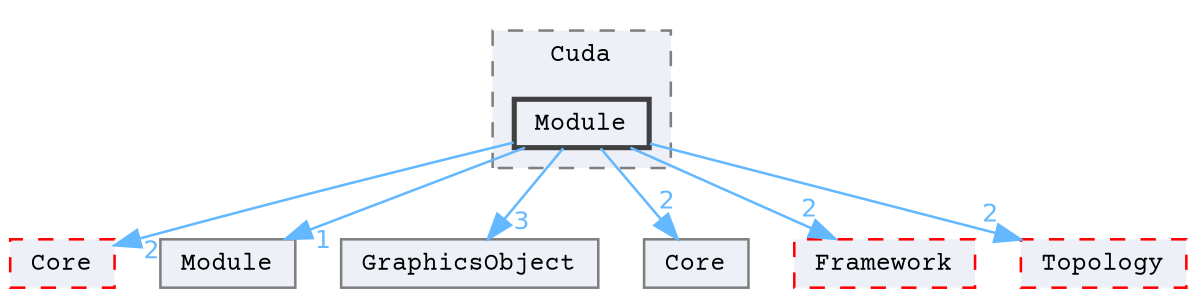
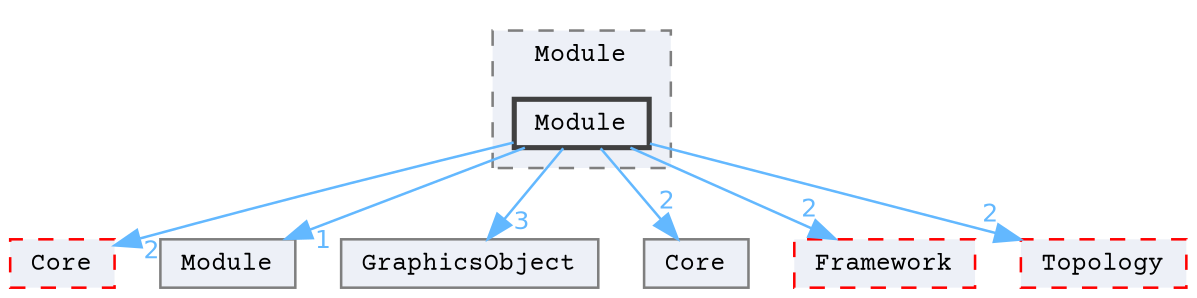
  digraph {
    compound=true
    fontname="Courier Prime"
    node [color=red fillcolor="#edf0f7" fontname="Courier Prime" fontsize=10 shape=box style="filled,dashed"]
    edge [color=steelblue1 fontcolor=steelblue1 fontname="Courier Prime" fontsize=10 headlabel=2 labeldistance=1.5 labelfontname=Helvetica labelfontsize=10]
    n1 [color=grey25 height=0.2 label=Module style="filled,bold" width=0.4]
    n2 [height=0.2 label=Core width=0.4]
    n3 [color=grey50 height=0.2 label=Module style=filled width=0.4]
    n4 [color=grey50 height=0.2 label=GraphicsObject style=filled width=0.4]
    n5 [color=grey50 height=0.2 label=Core style=filled width=0.4]
    n6 [height=0.2 label=Framework width=0.4]
    n7 [height=0.2 label=Topology width=0.4]
    subgraph cluster_1 {
      bgcolor="#edf0f7"
      fontsize=10
-     label=Cuda
+     label=Module
      pencolor=grey50
      style="filled,dashed"
      n1
    }
    n1 -> n2
    n1 -> n3 [headlabel=1]
    n1 -> n4 [headlabel=3]
    n1 -> n5
    n1 -> n6
    n1 -> n7
  }
